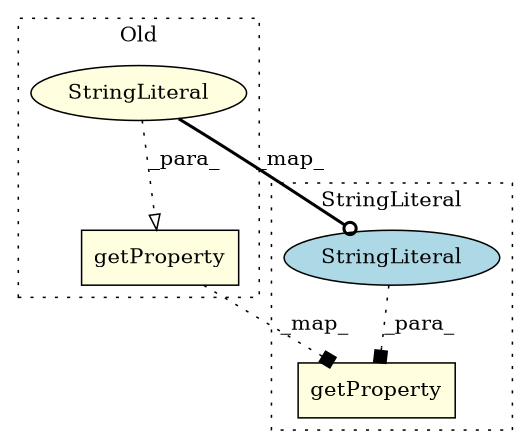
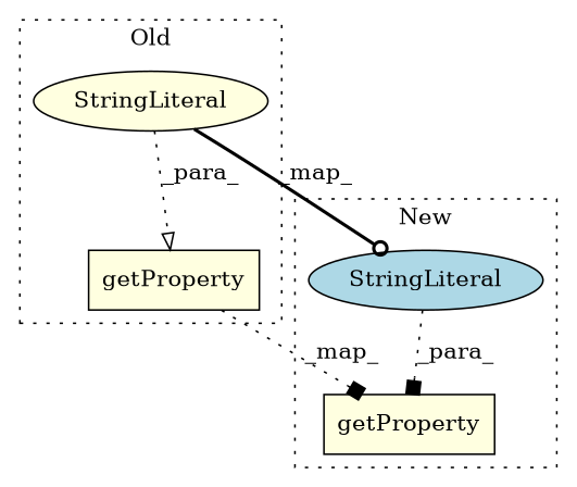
  digraph {
    node [a=32 l="12,1" shape=box style=filled fillcolor=lightyellow]
    edge [style=dotted arrowhead=box]
    n1 [label=getProperty s="1302,1333"]
    n2 [a=45 l=19 label=StringLiteral s=1314 shape=ellipse]
    n3 [label=getProperty s="1397,1426"]
    n4 [a=45 l=17 label=StringLiteral s=1409 shape=ellipse fillcolor=lightblue]
    subgraph cluster_1 {
      label=Old
      style=dotted
      n1
      n2
    }
    subgraph cluster_2 {
-     label=StringLiteral
+     label=New
      style=dotted
      n3
      n4
    }
    n1 -> n3 [label=_map_]
    n2 -> n1 [label=_para_ arrowhead=onormal]
    n2 -> n4 [label=_map_ style=bold arrowhead=odot]
    n4 -> n3 [label=_para_]
  }
